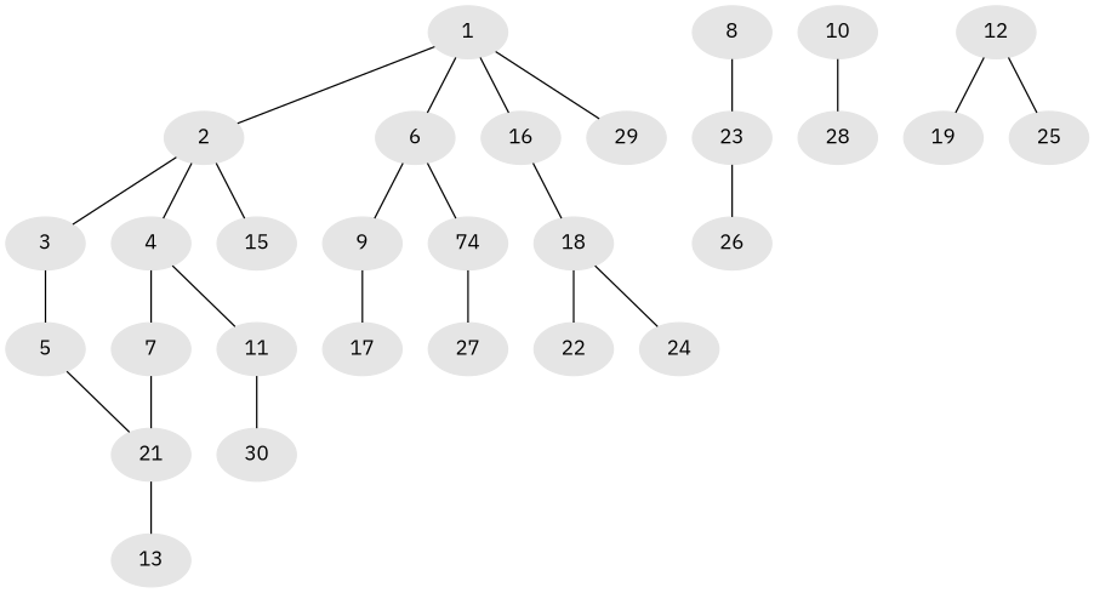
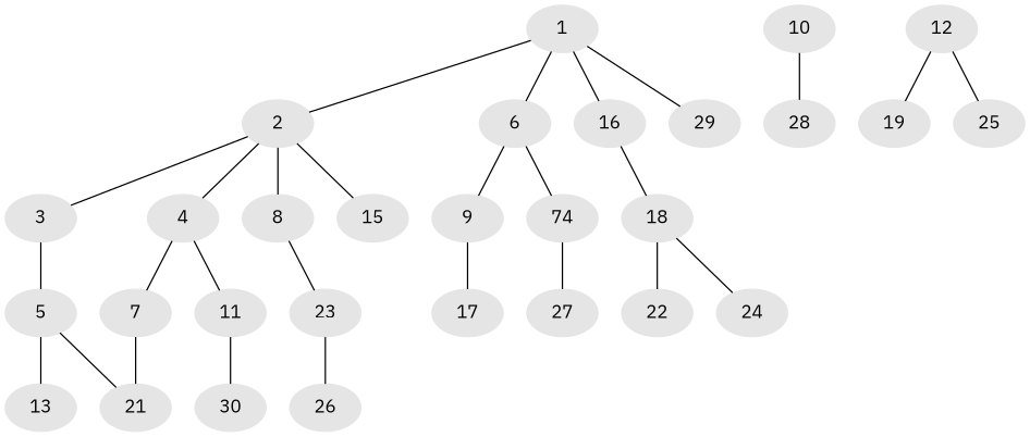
  graph {
    fontname="IBM Plex Sans"
    node [color=gray90 fontname="IBM Plex Sans" style=filled]
    edge [fontname="IBM Plex Sans" weight=1.0]
    1
    2
    6
    16
    29
    3
    4
    8
    15
    9
    n11 [label=74]
    18
    5
    7
    11
    23
    13
    21
    30
    17
    27
    10
    28
    12
    19
    25
    26
    22
    24
    1 -- 2
    1 -- 6
    1 -- 16
    1 -- 29
    2 -- 3
    2 -- 4
+   2 -- 8
    2 -- 15
    6 -- 9
    6 -- n11
    16 -- 18
    3 -- 5
    4 -- 7
    4 -- 11
    8 -- 23
    9 -- 17
    n11 -- 27
    18 -- 22
    18 -- 24
-   21 -- 13
+   5 -- 13
    5 -- 21
    7 -- 21 [weight=3.0]
    11 -- 30
    23 -- 26
    10 -- 28
    12 -- 19
    12 -- 25
  }
